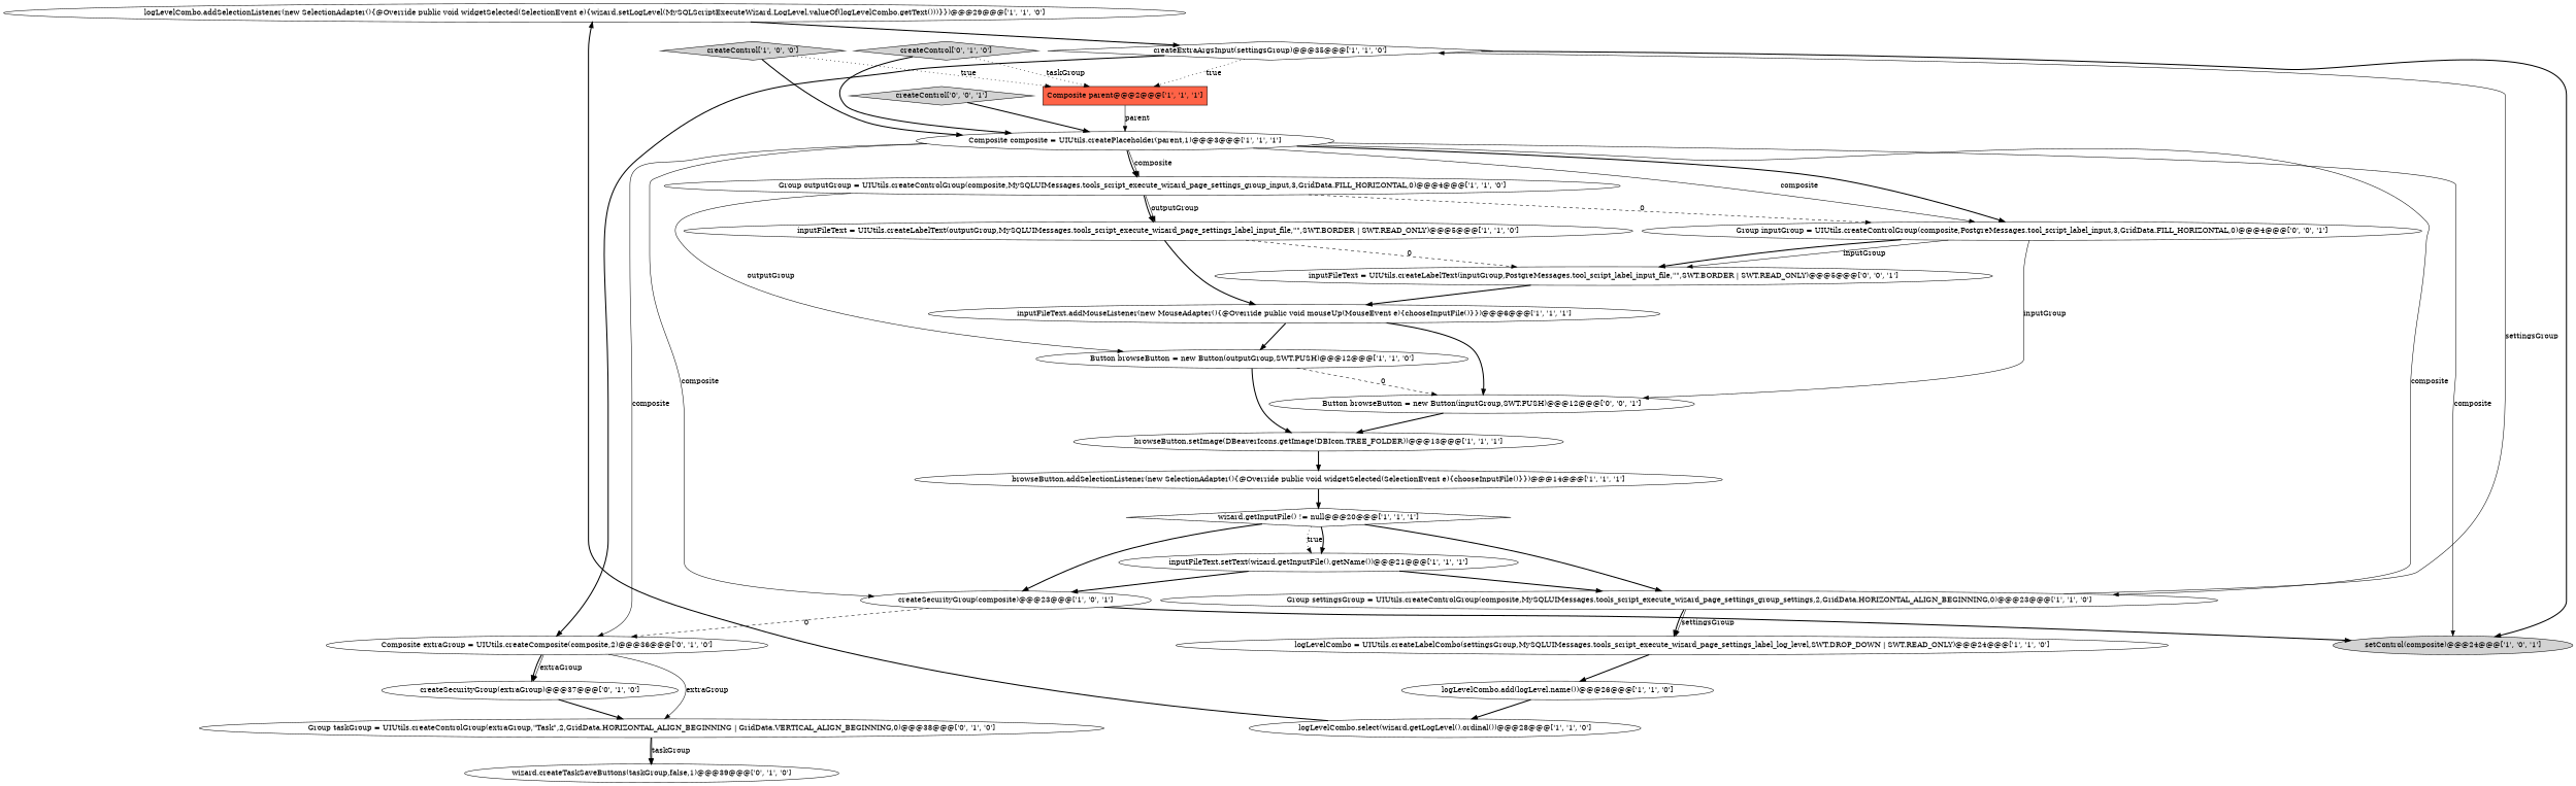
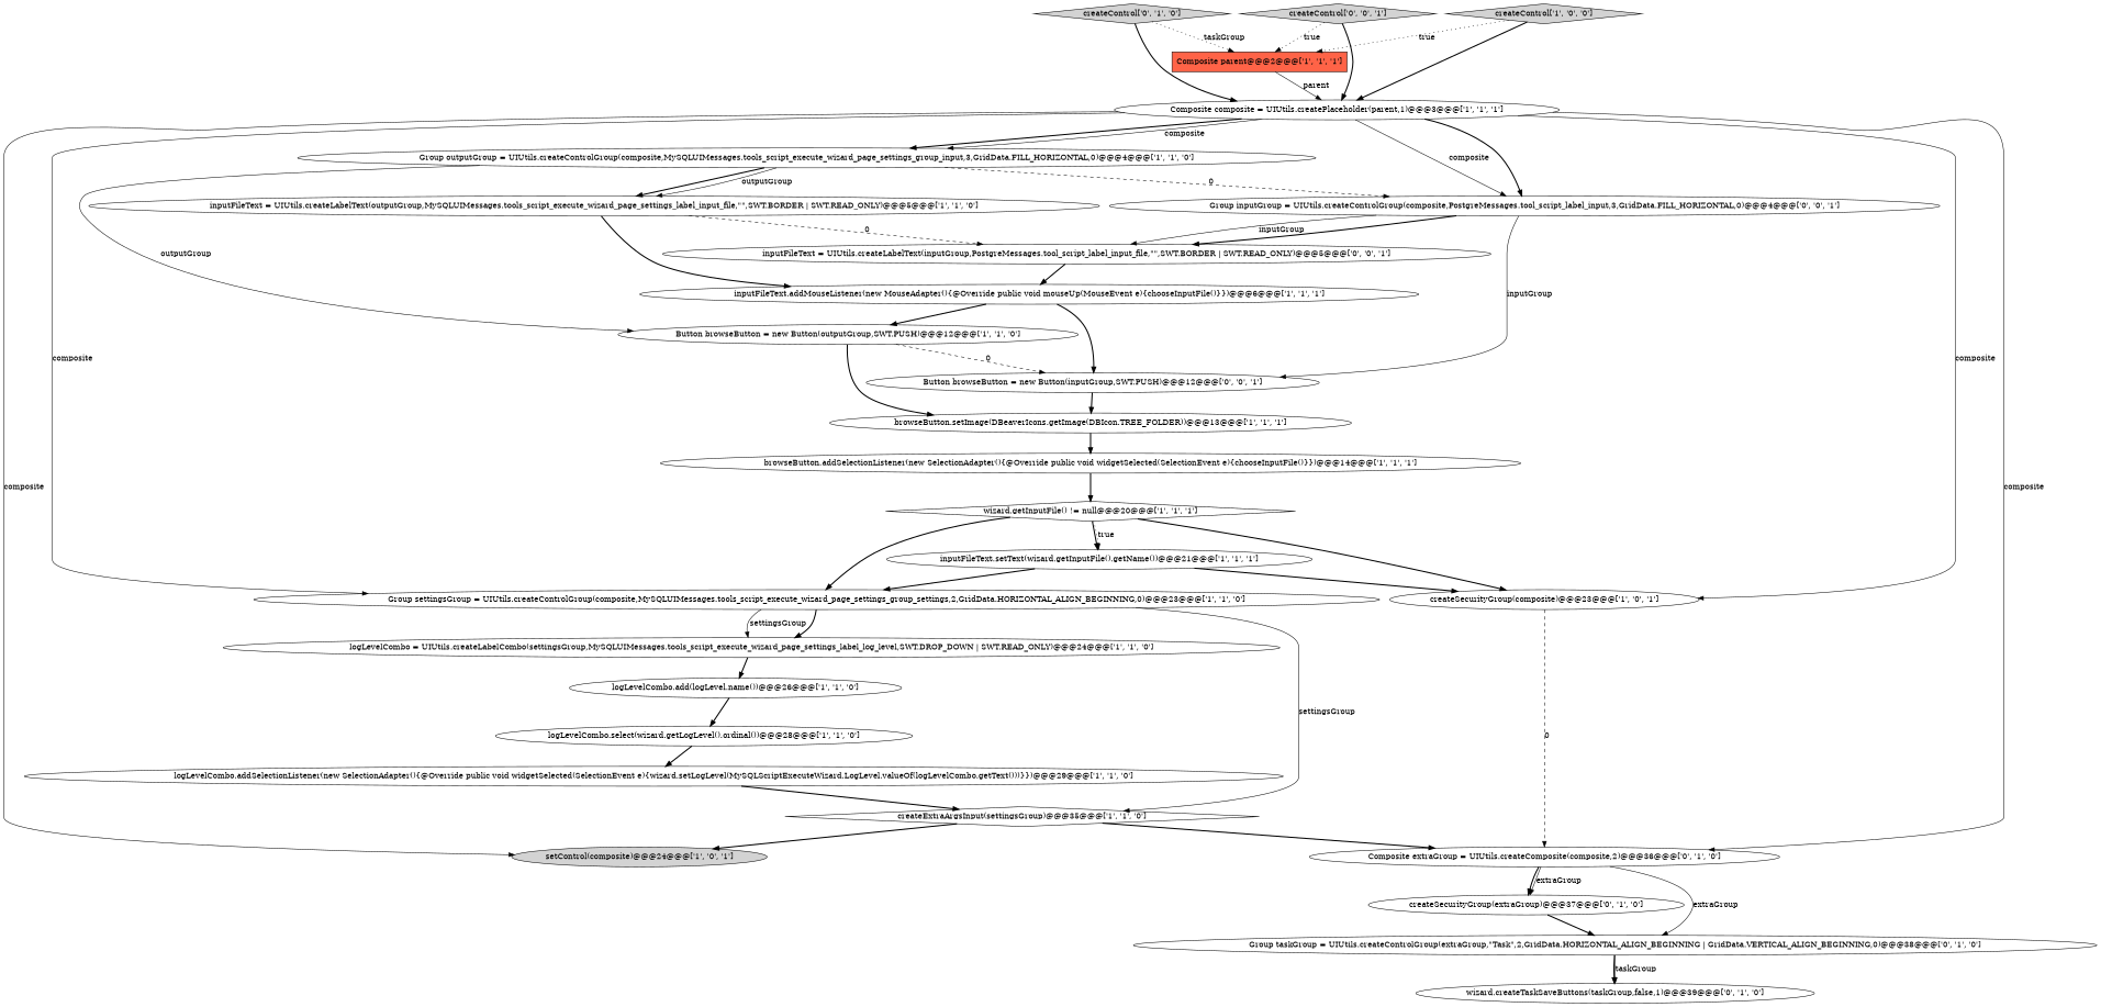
  digraph {
    node [fillcolor=white shape=ellipse style=filled]
    edge [style=bold]
    n1 [label="logLevelCombo.addSelectionListener(new SelectionAdapter(){@Override public void widgetSelected(SelectionEvent e){wizard.setLogLevel(MySQLScriptExecuteWizard.LogLevel.valueOf(logLevelCombo.getText()))}})@@@29@@@['1', '1', '0']"]
    n2 [label="createExtraArgsInput(settingsGroup)@@@35@@@['1', '1', '0']" shape=diamond]
    n3 [fillcolor=lightgray label="setControl(composite)@@@24@@@['1', '0', '1']"]
    n4 [label="Composite extraGroup = UIUtils.createComposite(composite,2)@@@36@@@['0', '1', '0']"]
    n5 [label="createSecurityGroup(extraGroup)@@@37@@@['0', '1', '0']"]
    n6 [label="Group taskGroup = UIUtils.createControlGroup(extraGroup,\"Task\",2,GridData.HORIZONTAL_ALIGN_BEGINNING | GridData.VERTICAL_ALIGN_BEGINNING,0)@@@38@@@['0', '1', '0']"]
    n7 [label="wizard.createTaskSaveButtons(taskGroup,false,1)@@@39@@@['0', '1', '0']"]
    n8 [label="createSecurityGroup(composite)@@@23@@@['1', '0', '1']"]
    n9 [label="browseButton.setImage(DBeaverIcons.getImage(DBIcon.TREE_FOLDER))@@@13@@@['1', '1', '1']"]
    n10 [label="browseButton.addSelectionListener(new SelectionAdapter(){@Override public void widgetSelected(SelectionEvent e){chooseInputFile()}})@@@14@@@['1', '1', '1']"]
    n11 [label="wizard.getInputFile() != null@@@20@@@['1', '1', '1']" shape=diamond]
    n12 [label="inputFileText.setText(wizard.getInputFile().getName())@@@21@@@['1', '1', '1']"]
    n13 [label="Group settingsGroup = UIUtils.createControlGroup(composite,MySQLUIMessages.tools_script_execute_wizard_page_settings_group_settings,2,GridData.HORIZONTAL_ALIGN_BEGINNING,0)@@@23@@@['1', '1', '0']"]
    n14 [label="logLevelCombo = UIUtils.createLabelCombo(settingsGroup,MySQLUIMessages.tools_script_execute_wizard_page_settings_label_log_level,SWT.DROP_DOWN | SWT.READ_ONLY)@@@24@@@['1', '1', '0']"]
    n15 [label="logLevelCombo.add(logLevel.name())@@@26@@@['1', '1', '0']"]
    n16 [label="logLevelCombo.select(wizard.getLogLevel().ordinal())@@@28@@@['1', '1', '0']"]
    n17 [fillcolor=lightgray label="createControl['0', '1', '0']" shape=diamond]
    n18 [label="Composite composite = UIUtils.createPlaceholder(parent,1)@@@3@@@['1', '1', '1']"]
    n19 [fillcolor=tomato label="Composite parent@@@2@@@['1', '1', '1']" shape=box]
    n20 [label="Group inputGroup = UIUtils.createControlGroup(composite,PostgreMessages.tool_script_label_input,3,GridData.FILL_HORIZONTAL,0)@@@4@@@['0', '0', '1']"]
    n21 [label="Group outputGroup = UIUtils.createControlGroup(composite,MySQLUIMessages.tools_script_execute_wizard_page_settings_group_input,3,GridData.FILL_HORIZONTAL,0)@@@4@@@['1', '1', '0']"]
    n22 [label="inputFileText = UIUtils.createLabelText(outputGroup,MySQLUIMessages.tools_script_execute_wizard_page_settings_label_input_file,\"\",SWT.BORDER | SWT.READ_ONLY)@@@5@@@['1', '1', '0']"]
    n23 [label="inputFileText = UIUtils.createLabelText(inputGroup,PostgreMessages.tool_script_label_input_file,\"\",SWT.BORDER | SWT.READ_ONLY)@@@5@@@['0', '0', '1']"]
    n24 [label="inputFileText.addMouseListener(new MouseAdapter(){@Override public void mouseUp(MouseEvent e){chooseInputFile()}})@@@6@@@['1', '1', '1']"]
    n25 [label="Button browseButton = new Button(inputGroup,SWT.PUSH)@@@12@@@['0', '0', '1']"]
    n26 [label="Button browseButton = new Button(outputGroup,SWT.PUSH)@@@12@@@['1', '1', '0']"]
    n27 [fillcolor=lightgray label="createControl['1', '0', '0']" shape=diamond]
    n28 [fillcolor=lightgray label="createControl['0', '0', '1']" shape=diamond]
    n1 -> n2
    n2 -> n3
    n2 -> n4
    n4 -> n5 [label=extraGroup style=solid]
    n4 -> n5
    n4 -> n6 [label=extraGroup style=solid]
    n5 -> n6
    n6 -> n7
    n6 -> n7 [label=taskGroup style=solid]
-   n8 -> n3
    n8 -> n4 [label=0 style=dashed]
    n9 -> n10
    n10 -> n11
    n11 -> n8
    n11 -> n12 [label=true style=dotted]
    n11 -> n12
    n11 -> n13
    n12 -> n8
    n12 -> n13
    n13 -> n2 [label=settingsGroup style=solid]
    n13 -> n14
    n13 -> n14 [label=settingsGroup style=solid]
    n14 -> n15
    n15 -> n16
    n16 -> n1
    n17 -> n18
    n17 -> n19 [label=taskGroup style=dotted]
    n18 -> n3 [label=composite style=solid]
    n18 -> n4 [label=composite style=solid]
    n18 -> n8 [label=composite style=solid]
    n18 -> n13 [label=composite style=solid]
    n18 -> n20 [label=composite style=solid]
    n18 -> n20
    n18 -> n21
    n18 -> n21 [label=composite style=solid]
    n19 -> n18 [label=parent style=solid]
    n20 -> n23 [label=inputGroup style=solid]
    n20 -> n23
    n20 -> n25 [label=inputGroup style=solid]
    n21 -> n20 [label=0 style=dashed]
    n21 -> n22
    n21 -> n22 [label=outputGroup style=solid]
    n21 -> n26 [label=outputGroup style=solid]
    n22 -> n23 [label=0 style=dashed]
    n22 -> n24
    n23 -> n24
    n24 -> n25
    n24 -> n26
    n25 -> n9
    n26 -> n9
    n26 -> n25 [label=0 style=dashed]
    n27 -> n18
    n27 -> n19 [label=true style=dotted]
    n28 -> n18
-   n2 -> n19 [label=true style=dotted]
+   n28 -> n19 [label=true style=dotted]
  }
